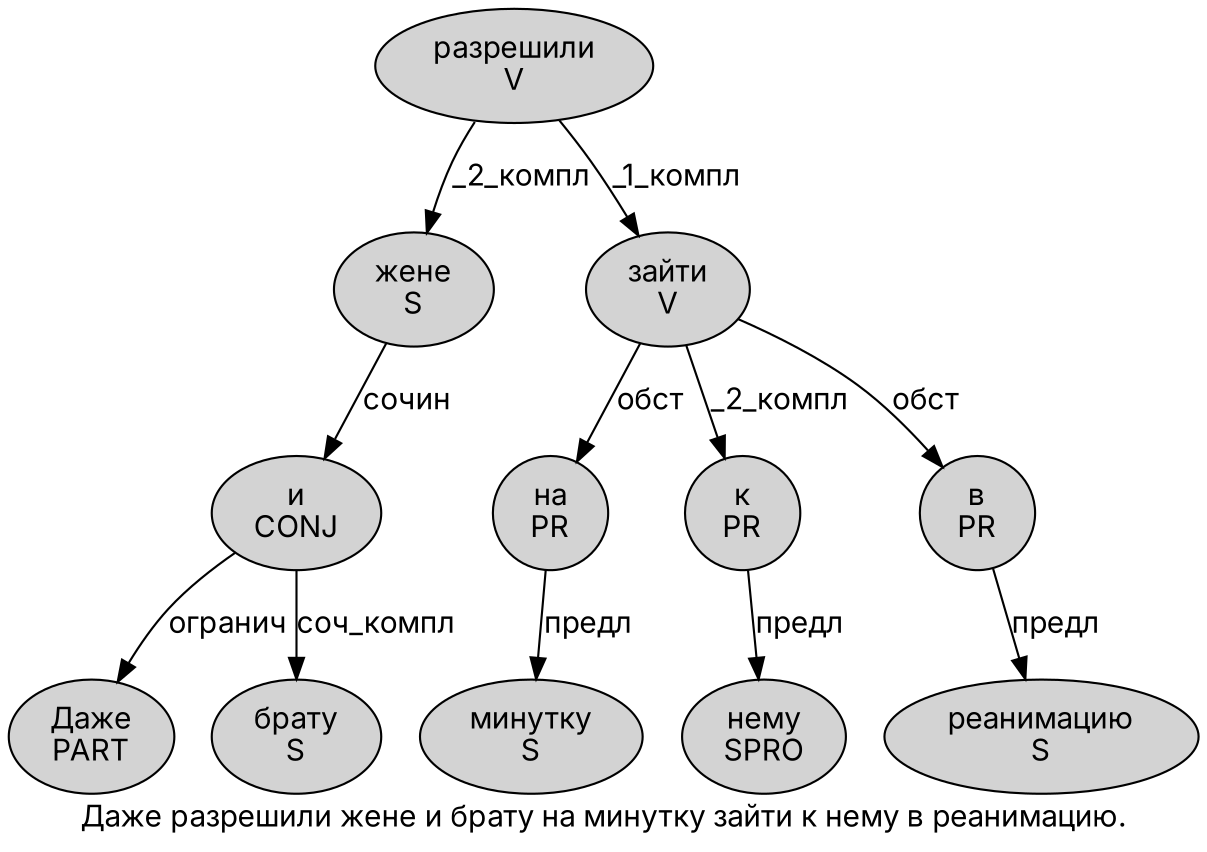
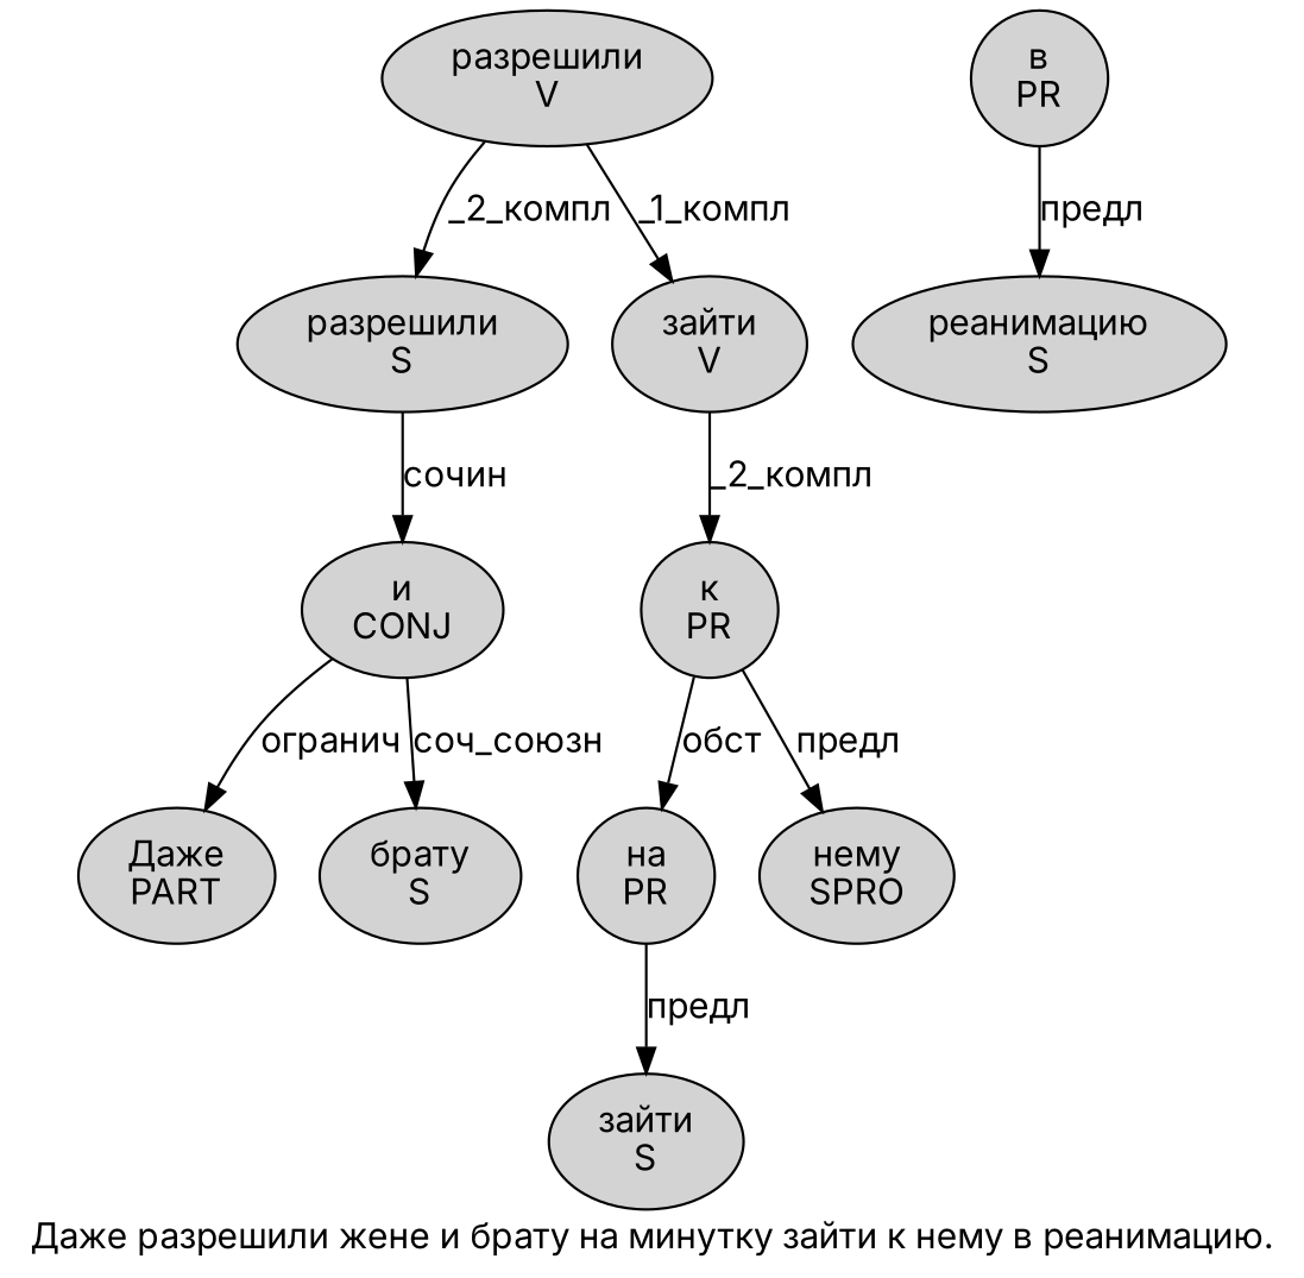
  digraph {
    fontname=Inter
    label="Даже разрешили жене и брату на минутку зайти к нему в реанимацию."
    node [fillcolor=lightgray fontname=Inter penwidth=1 shape=ellipse style=filled]
    edge [fontname=Inter]
    n1 [label="Даже\nPART"]
    n2 [label="разрешили\nV"]
-   n3 [label="жене\nS"]
+   n3 [label="разрешили\nS"]
    n4 [label="зайти\nV"]
    n5 [label="и\nCONJ"]
    n6 [label="на\nPR"]
    n7 [label="к\nPR"]
    n8 [label="в\nPR"]
    n9 [label="брату\nS"]
-   n10 [label="минутку\nS"]
+   n10 [label="зайти\nS"]
    n11 [label="нему\nSPRO"]
    n12 [label="реанимацию\nS"]
    n2 -> n3 [label="_2_компл"]
    n2 -> n4 [label="_1_компл"]
    n3 -> n5 [label="сочин"]
-   n4 -> n6 [label="обст"]
+   n7 -> n6 [label="обст"]
    n4 -> n7 [label="_2_компл"]
-   n4 -> n8 [label="обст"]
    n5 -> n1 [label="огранич"]
-   n5 -> n9 [label="соч_компл"]
+   n5 -> n9 [label="соч_союзн"]
    n6 -> n10 [label="предл"]
    n7 -> n11 [label="предл"]
    n8 -> n12 [label="предл"]
  }
